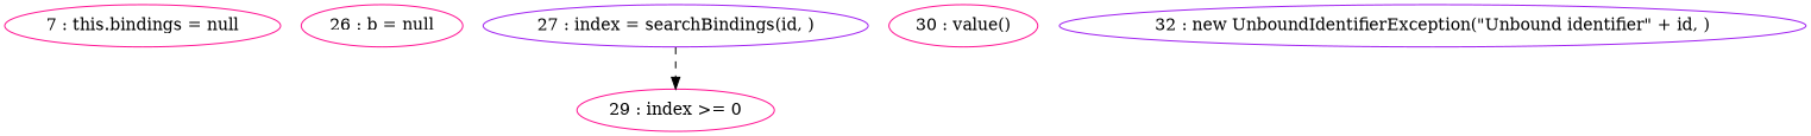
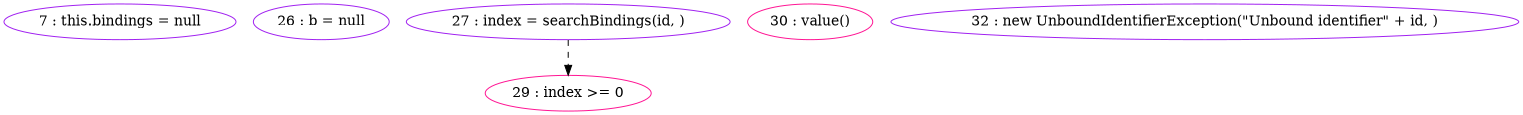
  digraph {
    node [color=deeppink]
-   "7 : this.bindings = null"
-   "26 : b = null"
+   "7 : this.bindings = null" [color=purple]
+   "26 : b = null" [color=purple]
    "27 : index = searchBindings(id, )" [color=purple]
    "29 : index >= 0"
    "30 : value()"
    "32 : new UnboundIdentifierException(\"Unbound identifier\" + id, )" [color=purple]
    "27 : index = searchBindings(id, )" -> "29 : index >= 0" [style=dashed]
  }
